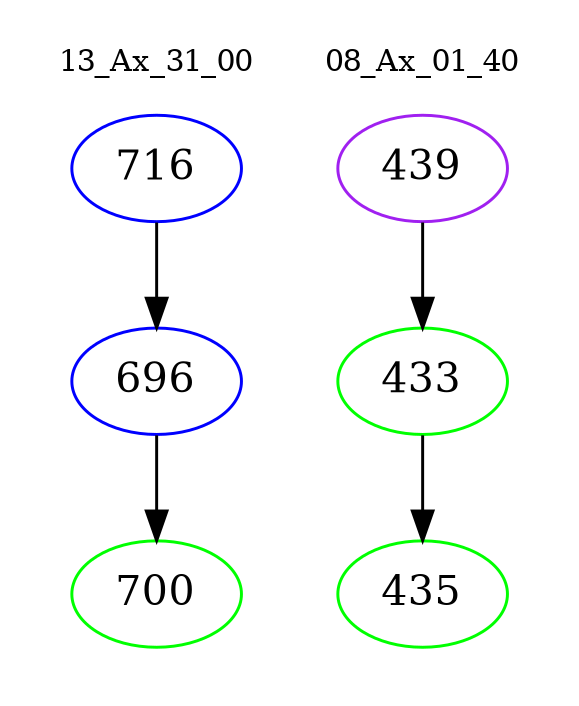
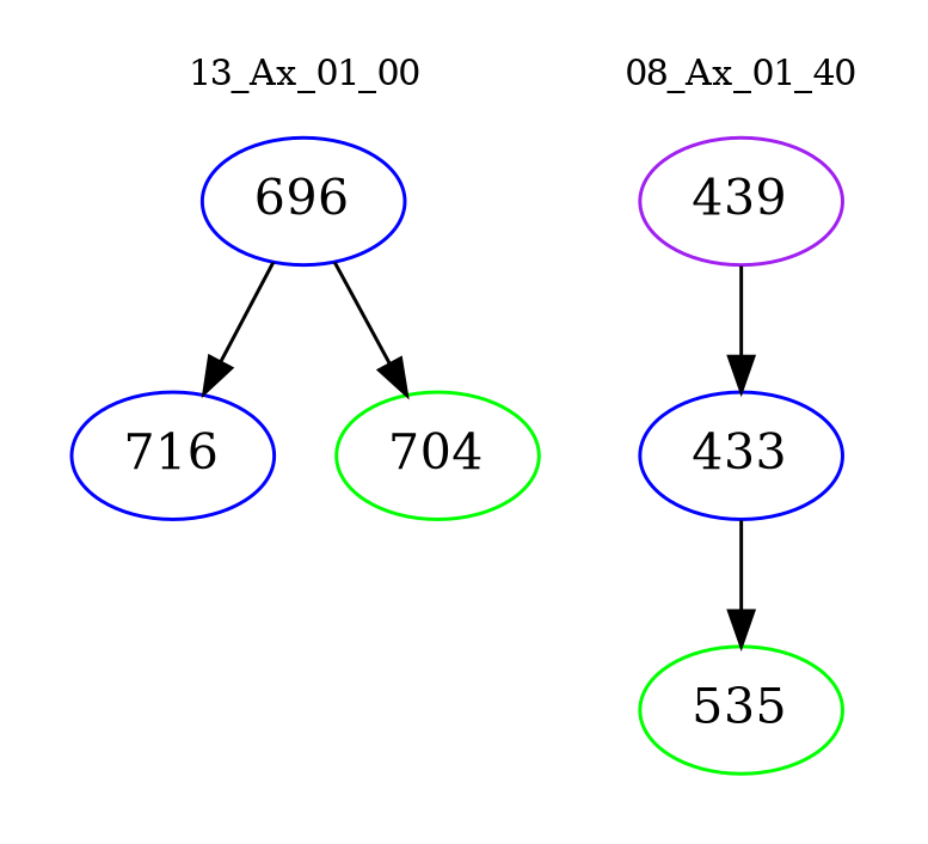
  digraph {
    node [color=blue]
    edge [color=black]
    n1 [label=696]
    n2 [label=716]
-   n3 [color=green label=700]
-   n4 [color=green label=433]
+   n3 [color=green label=704]
+   n4 [label=433]
    n5 [color=purple label=439]
-   n6 [color=green label=435]
+   n6 [color=green label=535]
    subgraph cluster_1 {
      color=white
      fontsize=10
-     label="13_Ax_31_00"
+     label="13_Ax_01_00"
      n1
      n2
      n3
    }
    subgraph cluster_2 {
      color=white
      fontsize=10
      label="08_Ax_01_40"
      n4
      n5
      n6
    }
-   n2 -> n1
+   n1 -> n2
    n1 -> n3
    n4 -> n6
    n5 -> n4
  }
